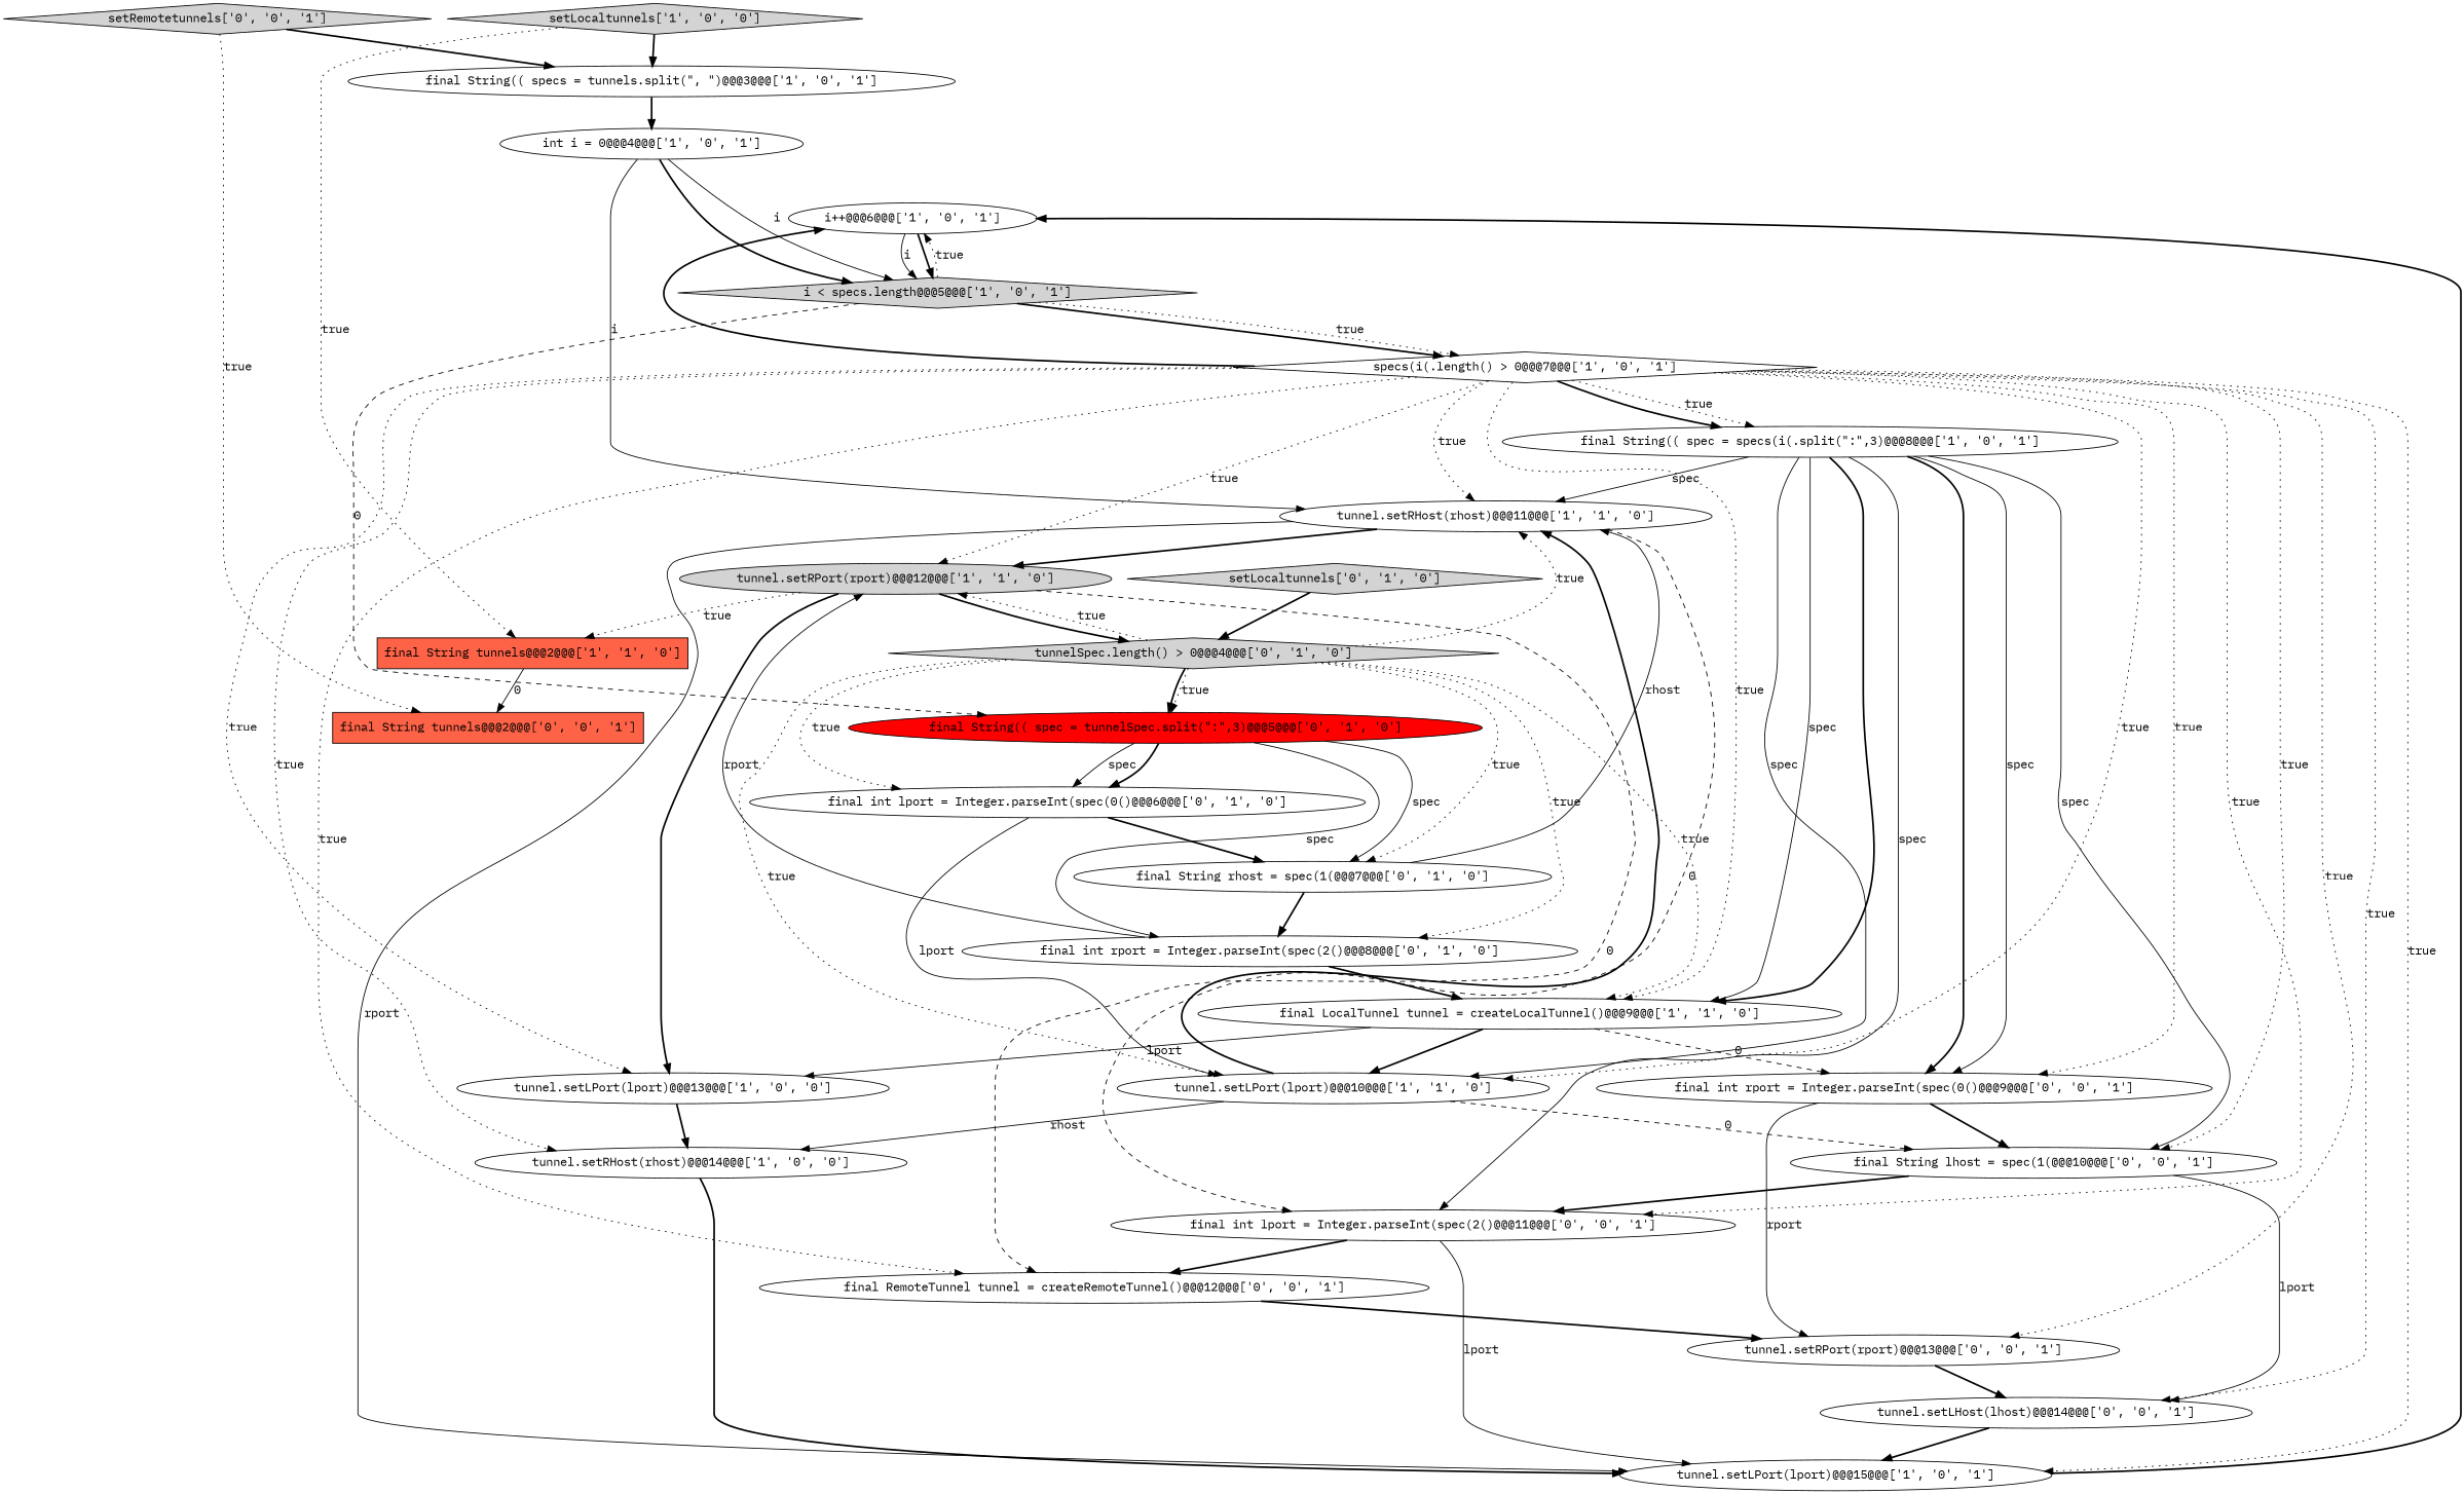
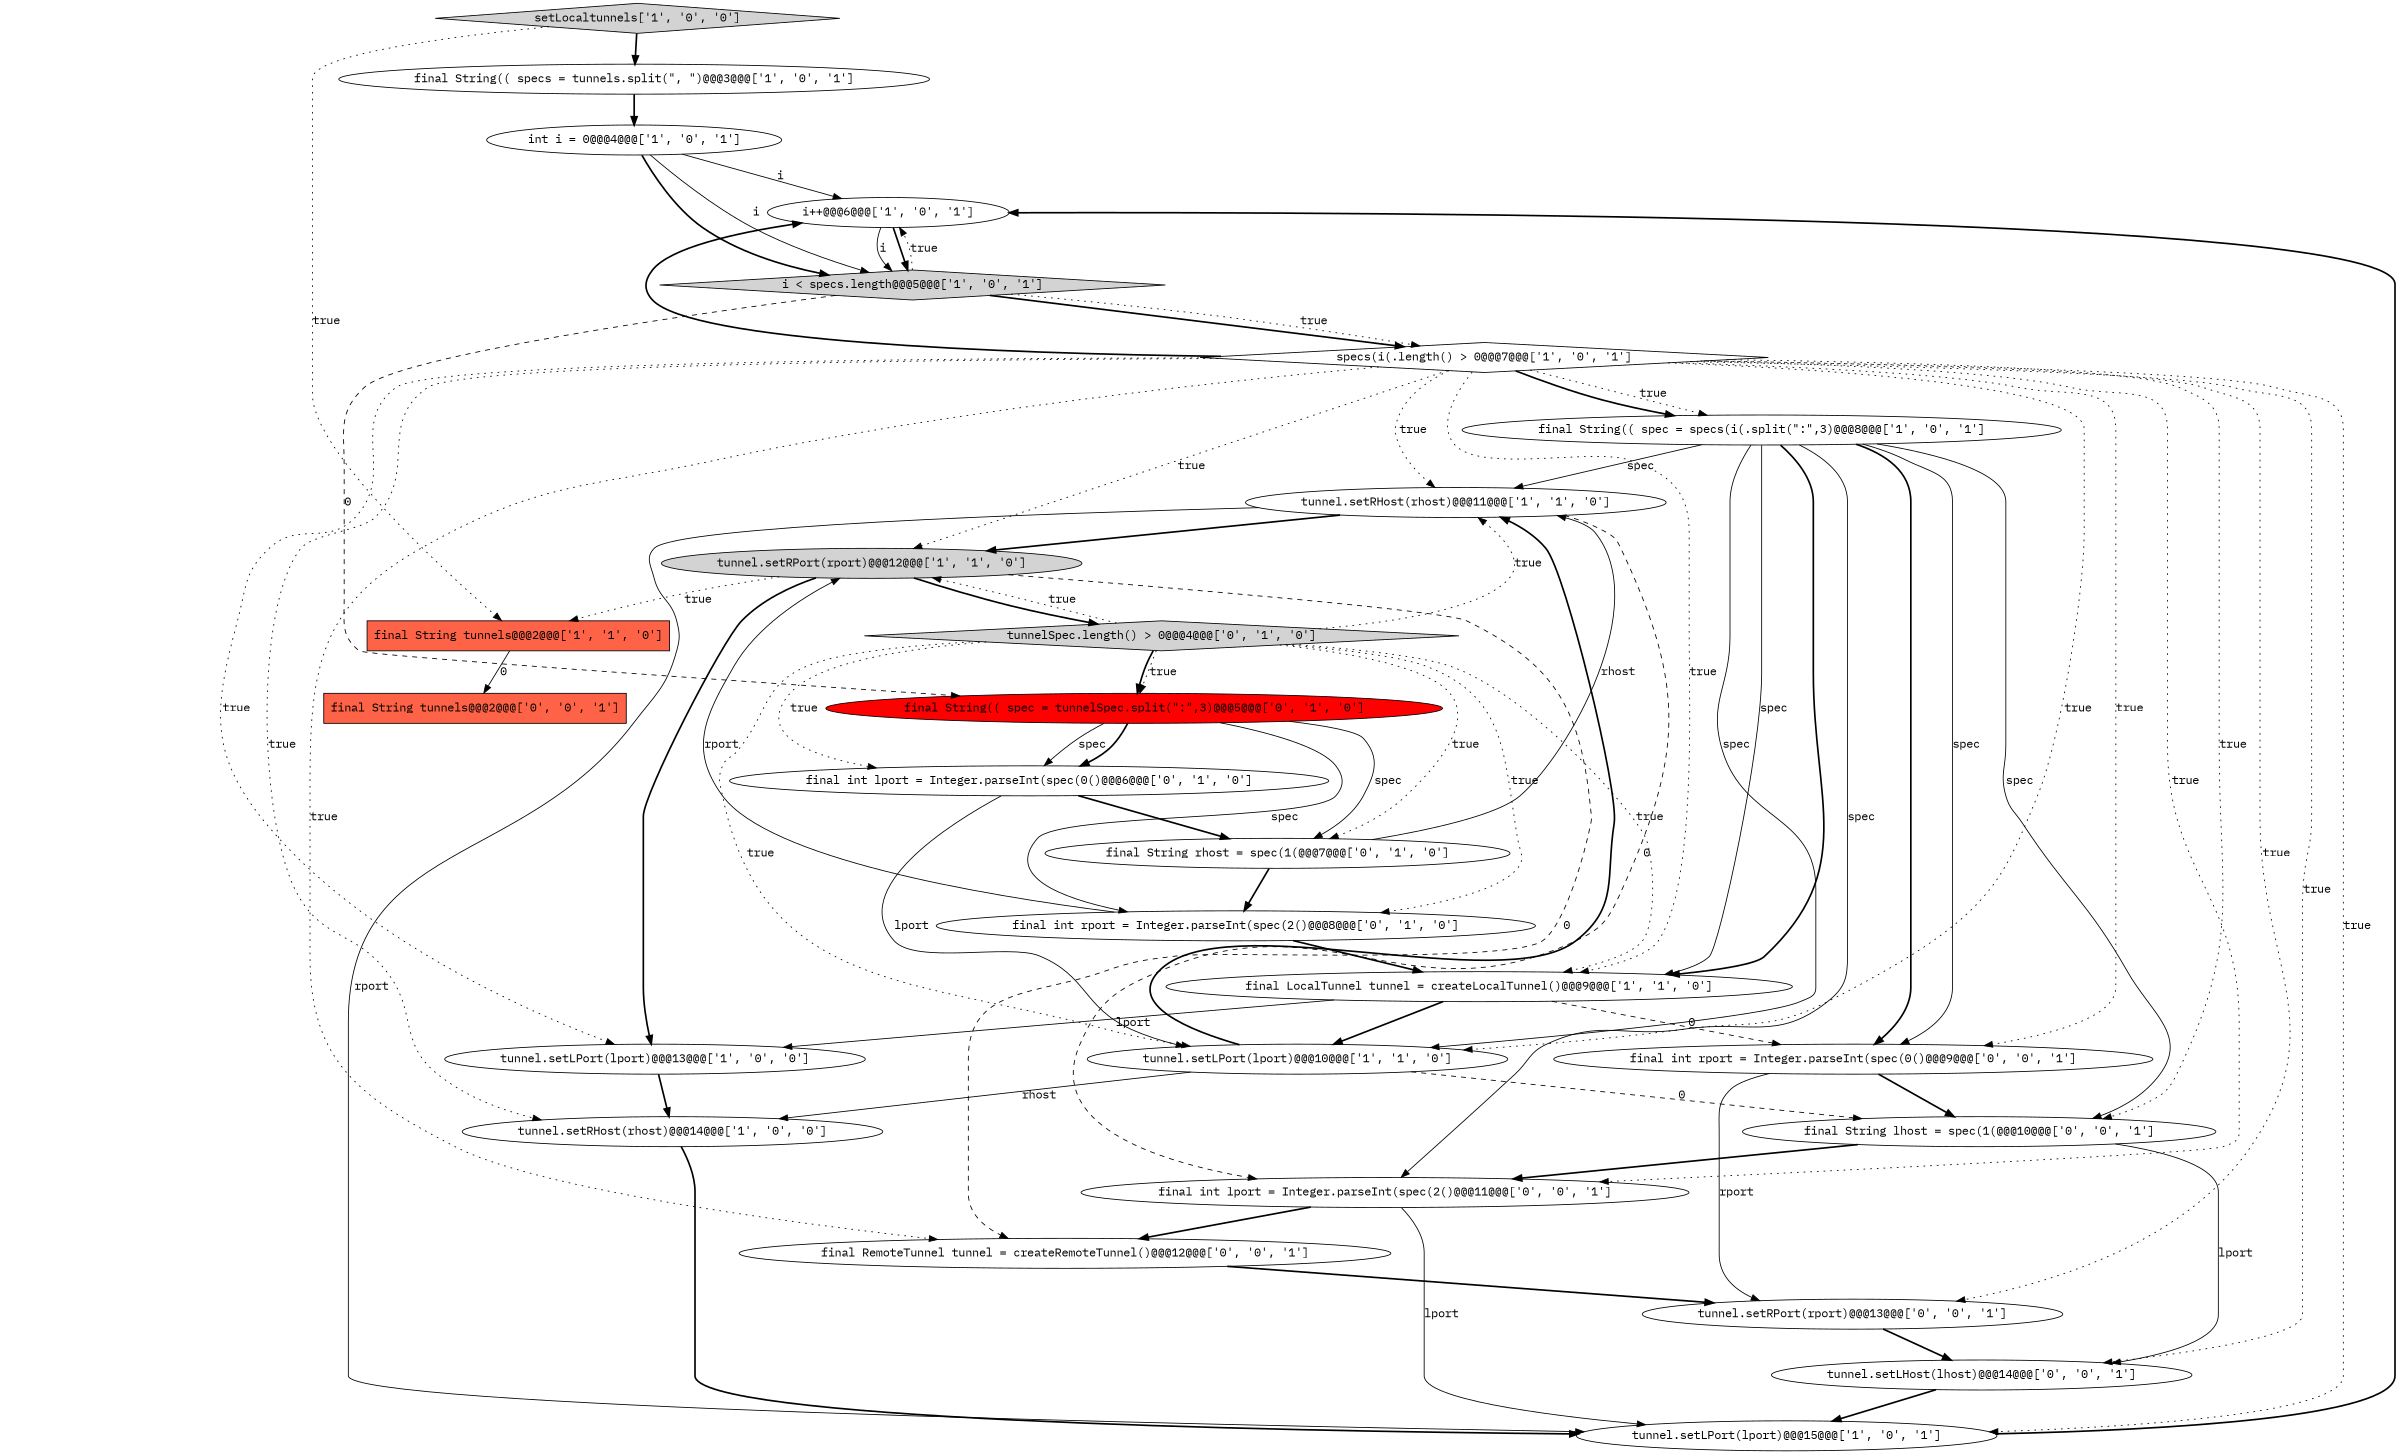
  digraph {
    fontname="IBM Plex Mono"
    node [fillcolor=white fontname="IBM Plex Mono" shape=ellipse style=filled]
    edge [fontname="IBM Plex Mono" style=bold]
    n1 [label="i++@@@6@@@['1', '0', '1']"]
    n2 [fillcolor=lightgray label="i < specs.length@@@5@@@['1', '0', '1']" shape=diamond]
    n3 [fillcolor=red label="final String(( spec = tunnelSpec.split(\":\",3)@@@5@@@['0', '1', '0']"]
    n4 [label="specs(i(.length() > 0@@@7@@@['1', '0', '1']" shape=diamond]
    n5 [label="final String(( spec = specs(i(.split(\":\",3)@@@8@@@['1', '0', '1']"]
    n6 [label="tunnel.setRHost(rhost)@@@11@@@['1', '1', '0']"]
    n7 [label="final int lport = Integer.parseInt(spec(2()@@@11@@@['0', '0', '1']"]
    n8 [label="final String lhost = spec(1(@@@10@@@['0', '0', '1']"]
    n9 [label="final LocalTunnel tunnel = createLocalTunnel()@@@9@@@['1', '1', '0']"]
    n10 [label="tunnel.setLPort(lport)@@@10@@@['1', '1', '0']"]
    n11 [label="final int rport = Integer.parseInt(spec(0()@@@9@@@['0', '0', '1']"]
    n12 [fillcolor=lightgray label="tunnel.setRPort(rport)@@@12@@@['1', '1', '0']"]
    n13 [label="tunnel.setLPort(lport)@@@15@@@['1', '0', '1']"]
    n14 [label="final RemoteTunnel tunnel = createRemoteTunnel()@@@12@@@['0', '0', '1']"]
    n15 [label="tunnel.setLHost(lhost)@@@14@@@['0', '0', '1']"]
    n16 [label="tunnel.setLPort(lport)@@@13@@@['1', '0', '0']"]
    n17 [label="tunnel.setRHost(rhost)@@@14@@@['1', '0', '0']"]
    n18 [label="tunnel.setRPort(rport)@@@13@@@['0', '0', '1']"]
    n19 [fillcolor=lightgray label="tunnelSpec.length() > 0@@@4@@@['0', '1', '0']" shape=diamond]
    n20 [fillcolor=tomato label="final String tunnels@@@2@@@['1', '1', '0']" shape=box]
    n21 [label="final String rhost = spec(1(@@@7@@@['0', '1', '0']"]
    n22 [label="final int rport = Integer.parseInt(spec(2()@@@8@@@['0', '1', '0']"]
    n23 [label="final int lport = Integer.parseInt(spec(0()@@@6@@@['0', '1', '0']"]
    n24 [label="final String(( specs = tunnels.split(\", \")@@@3@@@['1', '0', '1']"]
    n25 [label="int i = 0@@@4@@@['1', '0', '1']"]
-   n26 [fillcolor=lightgray label="setRemotetunnels['0', '0', '1']" shape=diamond]
    n27 [fillcolor=tomato label="final String tunnels@@@2@@@['0', '0', '1']" shape=box]
-   n28 [fillcolor=lightgray label="setLocaltunnels['0', '1', '0']" shape=diamond]
    n29 [fillcolor=lightgray label="setLocaltunnels['1', '0', '0']" shape=diamond]
    n1 -> n2 [label=i style=solid]
    n1 -> n2
    n2 -> n1 [label=true style=dotted]
    n2 -> n3 [label=0 style=dashed]
    n2 -> n4
    n2 -> n4 [label=true style=dotted]
    n3 -> n21 [label=spec style=solid]
    n3 -> n22 [label=spec style=solid]
    n3 -> n23 [label=spec style=solid]
    n3 -> n23
    n4 -> n1
    n4 -> n5 [label=true style=dotted]
    n4 -> n5
    n4 -> n6 [label=true style=dotted]
    n4 -> n7 [label=true style=dotted]
    n4 -> n8 [label=true style=dotted]
    n4 -> n9 [label=true style=dotted]
    n4 -> n10 [label=true style=dotted]
    n4 -> n11 [label=true style=dotted]
    n4 -> n12 [label=true style=dotted]
    n4 -> n13 [label=true style=dotted]
    n4 -> n14 [label=true style=dotted]
    n4 -> n15 [label=true style=dotted]
    n4 -> n16 [label=true style=dotted]
    n4 -> n17 [label=true style=dotted]
    n4 -> n18 [label=true style=dotted]
    n5 -> n6 [label=spec style=solid]
    n5 -> n7 [label=spec style=solid]
    n5 -> n8 [label=spec style=solid]
    n5 -> n9
    n5 -> n9 [label=spec style=solid]
    n5 -> n10 [label=spec style=solid]
    n5 -> n11
    n5 -> n11 [label=spec style=solid]
    n6 -> n7 [label=0 style=dashed]
    n6 -> n12
    n6 -> n13 [label=rport style=solid]
    n7 -> n13 [label=lport style=solid]
    n7 -> n14
    n8 -> n7
    n8 -> n15 [label=lport style=solid]
    n9 -> n10
    n9 -> n11 [label=0 style=dashed]
    n9 -> n16 [label=lport style=solid]
    n10 -> n6
    n10 -> n8 [label=0 style=dashed]
    n10 -> n17 [label=rhost style=solid]
    n11 -> n8
    n11 -> n18 [label=rport style=solid]
    n12 -> n14 [label=0 style=dashed]
    n12 -> n16
    n12 -> n19
    n12 -> n20 [label=true style=dotted]
    n13 -> n1
    n14 -> n18
    n15 -> n13
    n16 -> n17
    n17 -> n13
    n18 -> n15
    n19 -> n3 [label=true style=dotted]
    n19 -> n3
    n19 -> n6 [label=true style=dotted]
    n19 -> n9 [label=true style=dotted]
    n19 -> n10 [label=true style=dotted]
    n19 -> n12 [label=true style=dotted]
    n19 -> n21 [label=true style=dotted]
    n19 -> n22 [label=true style=dotted]
    n19 -> n23 [label=true style=dotted]
    n20 -> n27 [label=0 style=solid]
    n21 -> n6 [label=rhost style=solid]
    n21 -> n22
    n22 -> n9
    n22 -> n12 [label=rport style=solid]
    n23 -> n10 [label=lport style=solid]
    n23 -> n21
    n24 -> n25
-   n25 -> n6 [label=i style=solid]
+   n25 -> n1 [label=i style=solid]
    n25 -> n2 [label=i style=solid]
    n25 -> n2
-   n26 -> n24
-   n26 -> n27 [label=true style=dotted]
-   n28 -> n19
    n29 -> n20 [label=true style=dotted]
    n29 -> n24
  }
